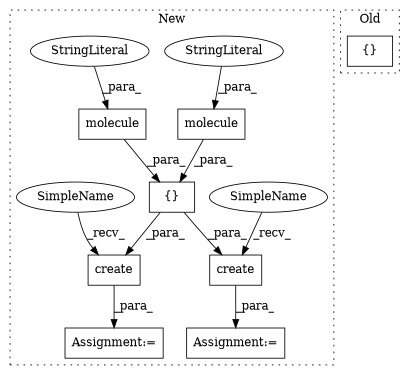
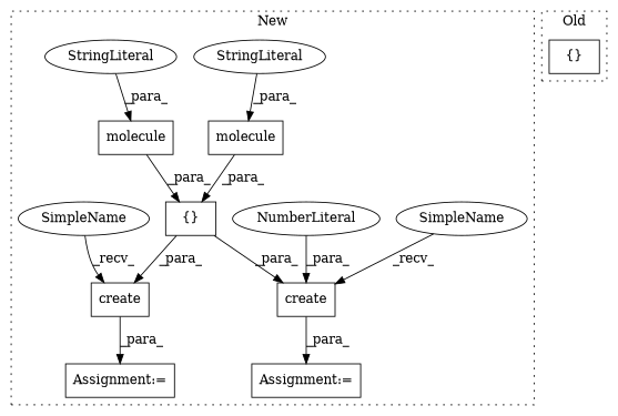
  digraph {
    node [a=32 l=1 shape=box]
    n1 [l="9,1" label=molecule s="1070,1084"]
    n2 [a=4 l="1,1" label="{}" s="1037,1085"]
    n3 [a=45 l=5 label=StringLiteral s=1079 shape=ellipse]
    n4 [l="7,1" label=create s="1211,1237"]
+   n5 [a=34 label=NumberLiteral s=1236 shape=ellipse]
    n6 [l="7,1" label=create s="1158,1182"]
    n7 [l="9,1" label=molecule s="1038,1052"]
    n8 [a=45 l=5 label=StringLiteral s=1047 shape=ellipse]
    n9 [a=7 label="Assignment:=" s=1152]
    n10 [a=7 label="Assignment:=" s=1205]
    n11 [a=42 l=4 label=SimpleName s=1206 shape=ellipse]
    n12 [a=42 l=4 label=SimpleName s=1153 shape=ellipse]
    n13 [a=4 l="1,1" label="{}" s="2564,2579"]
    subgraph cluster_1 {
      label=New
      style=dotted
      n1
      n2
      n3
      n4
+     n5
      n6
      n7
      n8
      n9
      n10
      n11
      n12
    }
    subgraph cluster_2 {
      label=Old
      style=dotted
      n13
    }
    n1 -> n2 [label=_para_]
    n2 -> n4 [label=_para_]
    n2 -> n6 [label=_para_]
    n3 -> n1 [label=_para_]
    n4 -> n10 [label=_para_]
+   n5 -> n4 [label=_para_]
    n6 -> n9 [label=_para_]
    n7 -> n2 [label=_para_]
    n8 -> n7 [label=_para_]
    n11 -> n4 [label=_recv_]
    n12 -> n6 [label=_recv_]
  }
